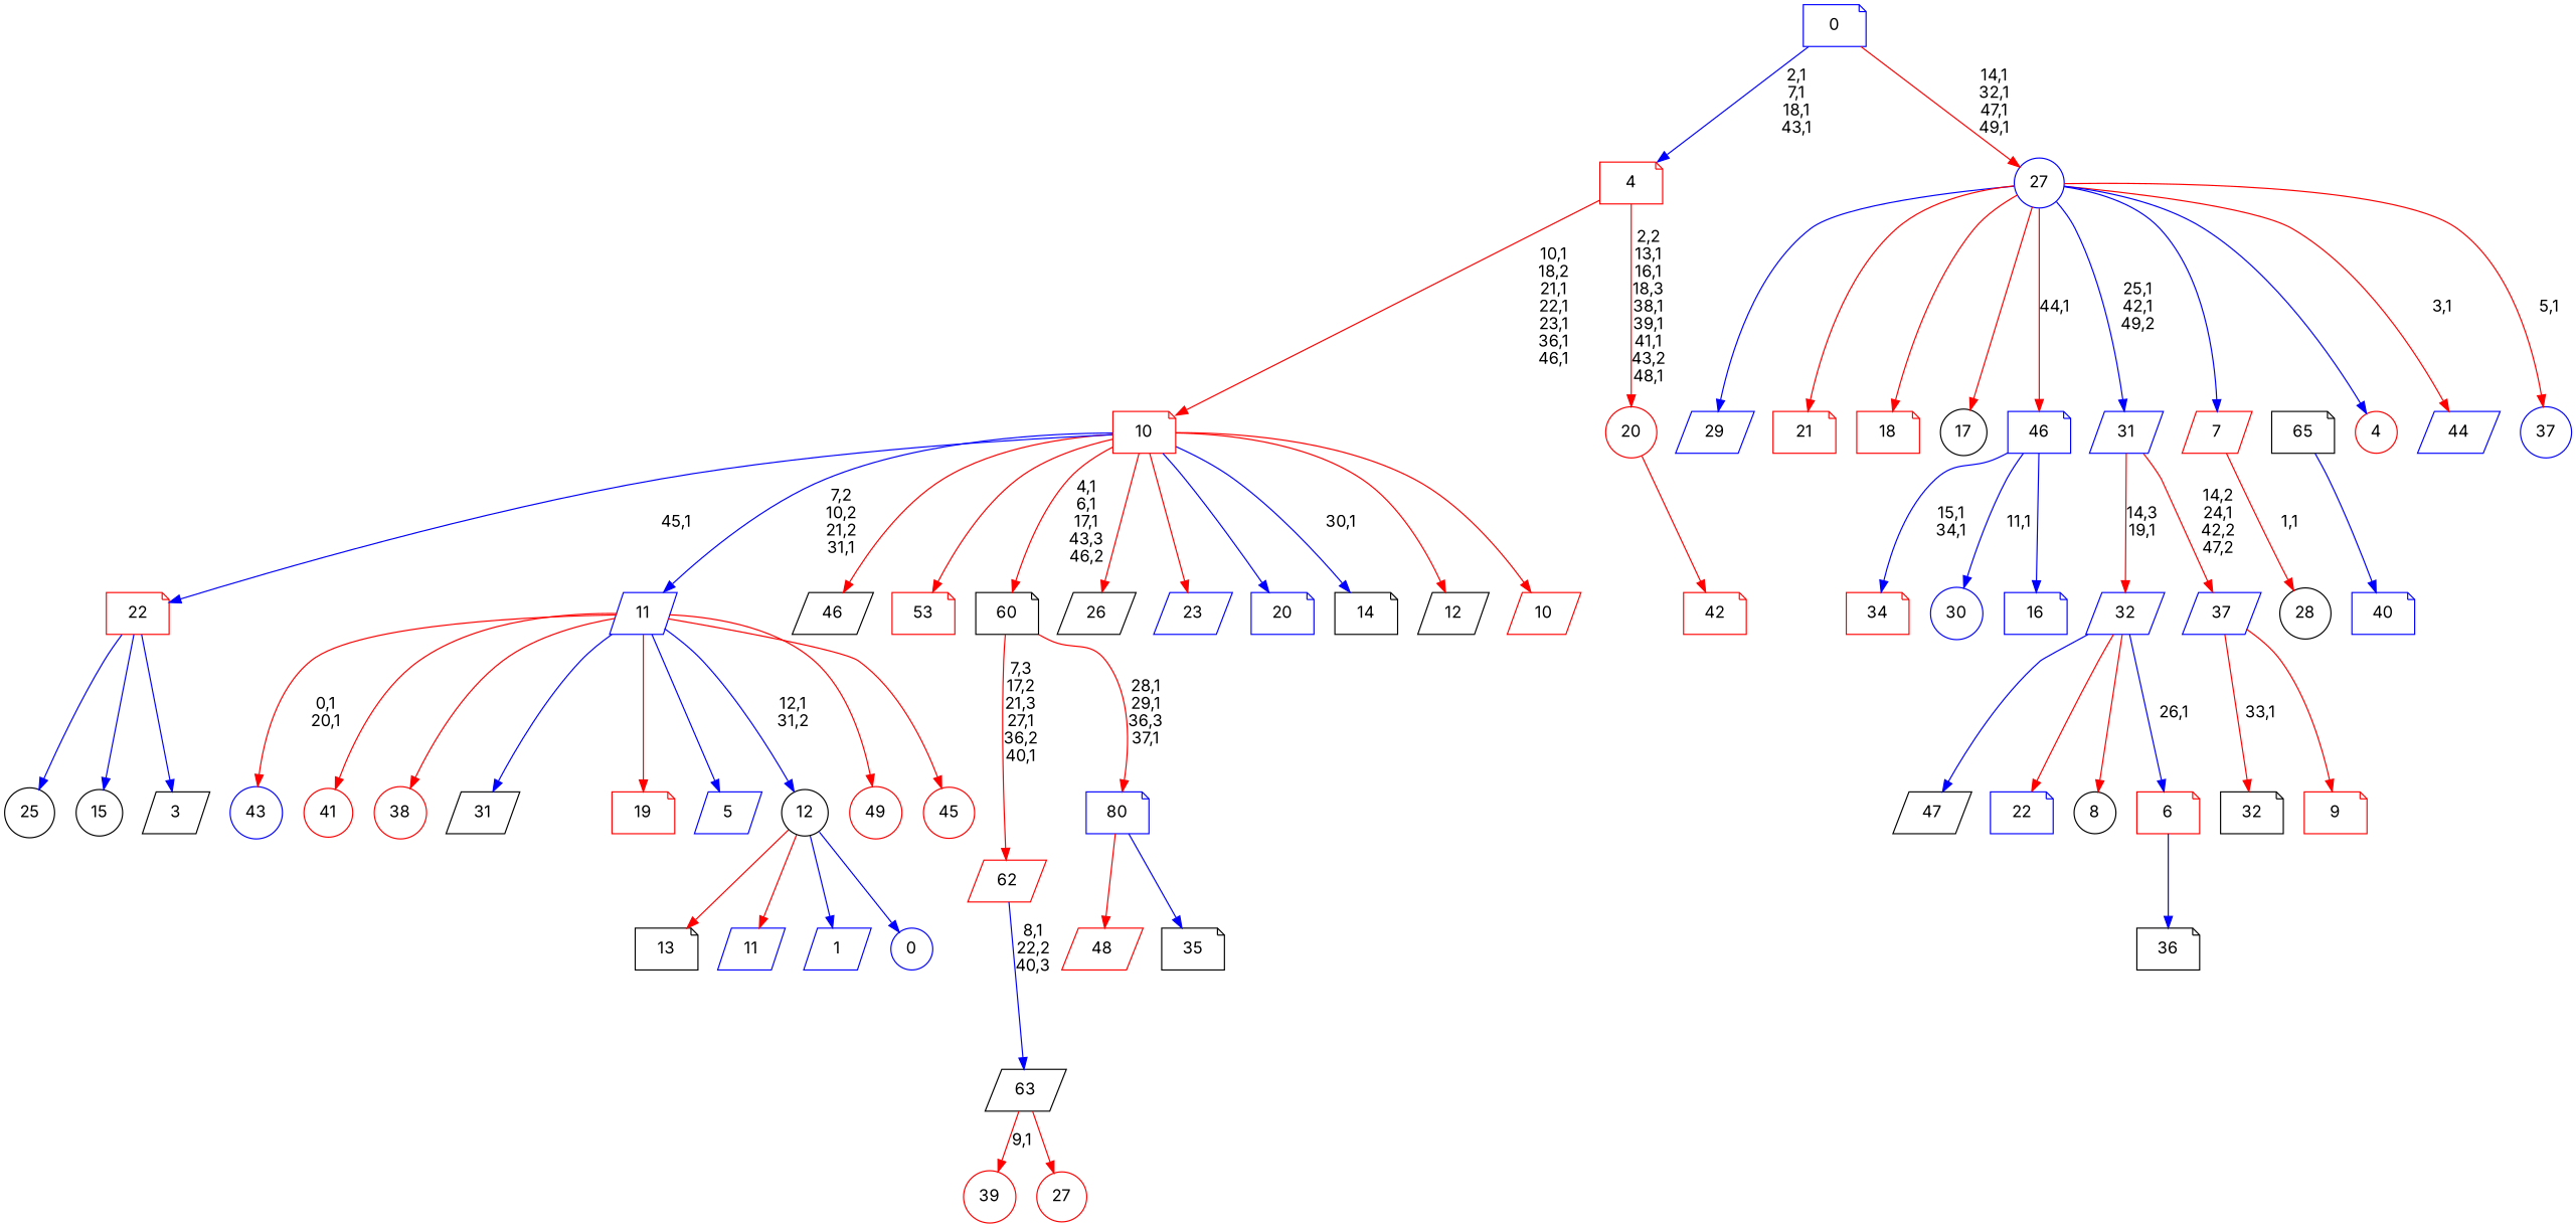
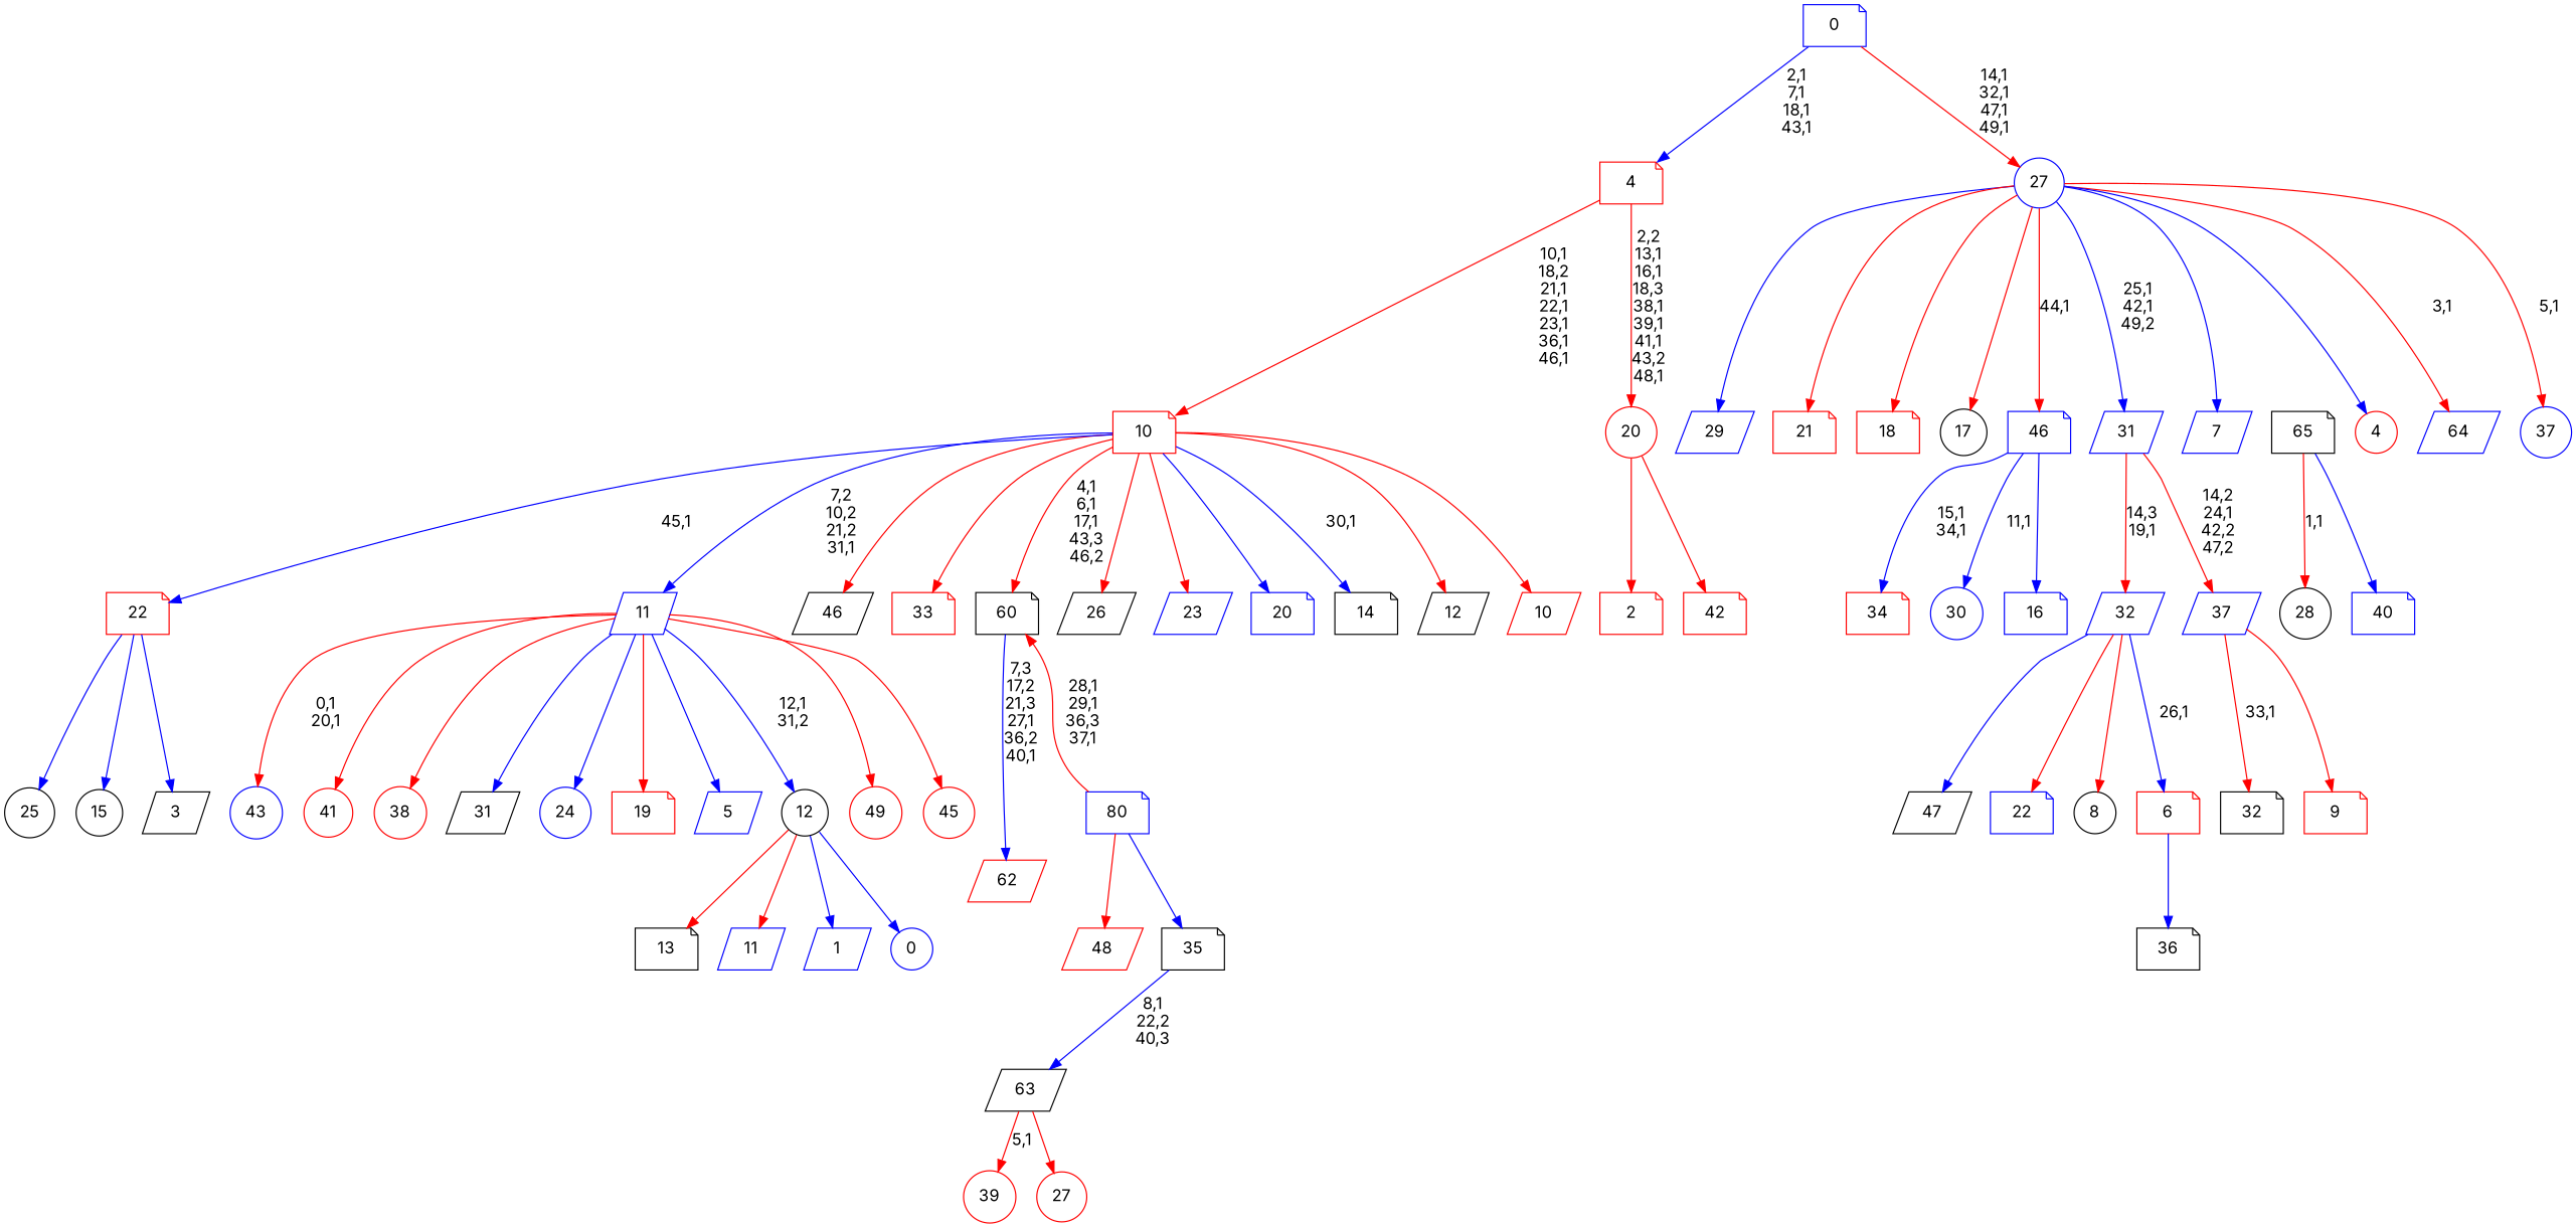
  digraph {
    fontname=Inter
    node [color=red fontname=Inter shape=note]
    edge [color=red fontname=Inter]
    n1 [label=49 shape=circle]
    n2 [label=48 shape=parallelogram]
    n3 [color=black label=47 shape=parallelogram]
    n4 [color=black label=46 shape=parallelogram]
    n5 [label=45 shape=circle]
-   n6 [color=blue label=44 shape=parallelogram]
+   n6 [color=blue label=64 shape=parallelogram]
    n7 [color=blue label=43 shape=circle]
    n8 [label=42]
    n9 [label=41 shape=circle]
    n10 [color=blue label=40]
    n11 [label=39 shape=circle]
    n12 [label=38 shape=circle]
    n13 [color=blue label=37 shape=circle]
    n14 [color=black label=36]
    n15 [color=black label=35]
    80 [color=blue]
    n17 [label=34]
-   n18 [label=53]
+   n18 [label=33]
    n19 [color=black label=32]
    n20 [color=black label=31 shape=parallelogram]
    n21 [color=blue label=30 shape=circle]
    n22 [color=blue label=29 shape=parallelogram]
    n23 [color=black label=28 shape=circle]
    65 [color=black]
    n25 [label=27 shape=circle]
    63 [color=black shape=parallelogram]
    62 [shape=parallelogram]
    60 [color=black]
    n29 [color=black label=26 shape=parallelogram]
    n30 [color=black label=25 shape=circle]
+   n31 [color=blue label=24 shape=circle]
    n32 [color=blue label=23 shape=parallelogram]
    n33 [color=blue label=22]
    n34 [label=21]
    n35 [color=blue label=20]
    n36 [label=19]
    n37 [label=18]
    n38 [color=black label=17 shape=circle]
    n39 [color=blue label=16]
    46 [color=blue]
    n41 [color=black label=15 shape=circle]
    n42 [color=black label=14]
    n43 [color=black label=13]
    n44 [color=black label=12 shape=parallelogram]
    n45 [color=blue label=11 shape=parallelogram]
    n46 [label=10 shape=parallelogram]
    n47 [label=9]
    37 [color=blue shape=parallelogram]
    n49 [color=black label=8 shape=circle]
-   n50 [label=7 shape=parallelogram]
+   n50 [color=blue label=7 shape=parallelogram]
    n51 [label=6]
    32 [color=blue shape=parallelogram]
    31 [color=blue shape=parallelogram]
    n54 [color=blue label=5 shape=parallelogram]
    n55 [label=4 shape=circle]
    27 [color=blue shape=circle]
    n57 [color=black label=3 shape=parallelogram]
    22
+   n59 [label=2]
    20 [shape=circle]
    n61 [color=blue label=1 shape=parallelogram]
    n62 [color=blue label=0 shape=circle]
    12 [color=black shape=circle]
    11 [color=blue shape=parallelogram]
    10
    4
    0 [color=blue]
    80 -> n2
    80 -> n15 [color=blue]
    65 -> n10 [color=blue]
-   n50 -> n23 [label="1,1"]
-   63 -> n11 [label="9,1"]
+   65 -> n23 [label="1,1"]
+   63 -> n11 [label="5,1"]
    63 -> n25
-   62 -> 63 [color=blue label="8,1\n22,2\n40,3"]
-   60 -> 80 [label="28,1\n29,1\n36,3\n37,1"]
-   60 -> 62 [label="7,3\n17,2\n21,3\n27,1\n36,2\n40,1"]
+   n15 -> 63 [color=blue label="8,1\n22,2\n40,3"]
+   80 -> 60 [label="28,1\n29,1\n36,3\n37,1"]
+   60 -> 62 [color=blue label="7,3\n17,2\n21,3\n27,1\n36,2\n40,1"]
    46 -> n17 [color=blue label="15,1\n34,1"]
    46 -> n21 [color=blue label="11,1"]
    46 -> n39 [color=blue]
    37 -> n19 [label="33,1"]
    37 -> n47
    n51 -> n14 [color=blue]
    32 -> n3 [color=blue]
    32 -> n33
    32 -> n49
    32 -> n51 [color=blue label="26,1"]
    31 -> 37 [label="14,2\n24,1\n42,2\n47,2"]
    31 -> 32 [label="14,3\n19,1"]
    27 -> n6 [label="3,1"]
    27 -> n13 [label="5,1"]
    27 -> n22 [color=blue]
    27 -> n34
    27 -> n37
    27 -> n38
    27 -> 46 [label="44,1"]
    27 -> n50 [color=blue]
    27 -> 31 [color=blue label="25,1\n42,1\n49,2"]
    27 -> n55 [color=blue]
    22 -> n30 [color=blue]
    22 -> n41 [color=blue]
    22 -> n57 [color=blue]
    20 -> n8
+   20 -> n59
    12 -> n43
    12 -> n45
    12 -> n61 [color=blue]
    12 -> n62 [color=blue]
    11 -> n1
    11 -> n5
    11 -> n7 [label="0,1\n20,1"]
    11 -> n9
    11 -> n12
    11 -> n20 [color=blue]
+   11 -> n31 [color=blue]
    11 -> n36
    11 -> n54 [color=blue]
    11 -> 12 [color=blue label="12,1\n31,2"]
    10 -> n4
    10 -> n18
    10 -> 60 [label="4,1\n6,1\n17,1\n43,3\n46,2"]
    10 -> n29
    10 -> n32
    10 -> n35 [color=blue]
    10 -> n42 [color=blue label="30,1"]
    10 -> n44
    10 -> n46
    10 -> 22 [color=blue label="45,1"]
    10 -> 11 [color=blue label="7,2\n10,2\n21,2\n31,1"]
    4 -> 20 [label="2,2\n13,1\n16,1\n18,3\n38,1\n39,1\n41,1\n43,2\n48,1"]
    4 -> 10 [label="10,1\n18,2\n21,1\n22,1\n23,1\n36,1\n46,1"]
    0 -> 27 [label="14,1\n32,1\n47,1\n49,1"]
    0 -> 4 [color=blue label="2,1\n7,1\n18,1\n43,1"]
  }
